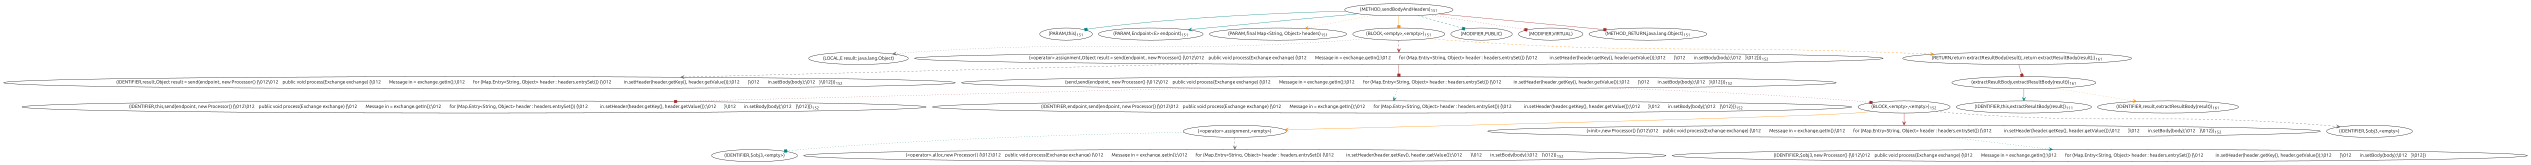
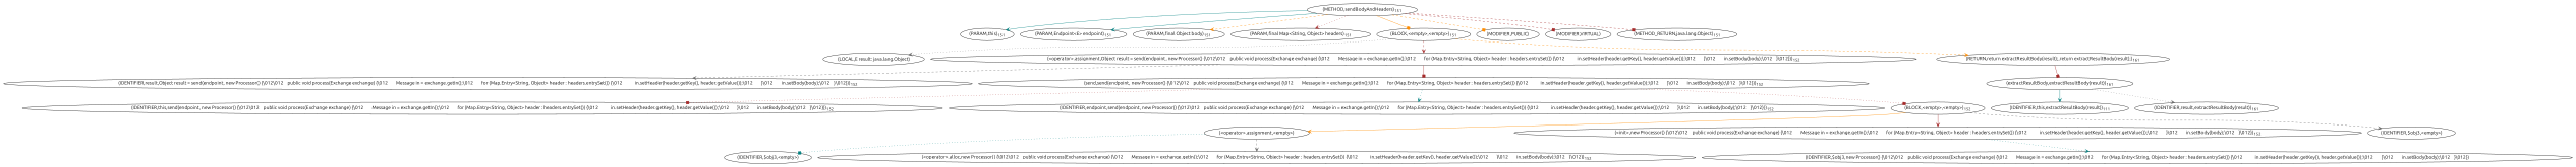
  digraph {
    fontname=Ubuntu
    node [fontname=Ubuntu]
    edge [arrowhead=vee color=brown fontname=Ubuntu style=solid]
    n1 [label=<(METHOD,sendBodyAndHeaders)<SUB>151</SUB>>]
    n2 [label=<(PARAM,this)<SUB>151</SUB>>]
    n3 [label=<(PARAM,Endpoint&lt;E&gt; endpoint)<SUB>151</SUB>>]
+   n4 [label=<(PARAM,final Object body)<SUB>151</SUB>>]
    n5 [label=<(PARAM,final Map&lt;String, Object&gt; headers)<SUB>151</SUB>>]
    n6 [label=<(BLOCK,&lt;empty&gt;,&lt;empty&gt;)<SUB>151</SUB>>]
    n7 [label=<(MODIFIER,PUBLIC)>]
    n8 [label=<(MODIFIER,VIRTUAL)>]
    n9 [label=<(METHOD_RETURN,java.lang.Object)<SUB>151</SUB>>]
    n10 [label=<(LOCAL,E result: java.lang.Object)>]
    n11 [label=<(&lt;operator&gt;.assignment,Object result = send(endpoint, new Processor() {\012\012    public void process(Exchange exchange) {\012        Message in = exchange.getIn();\012        for (Map.Entry&lt;String, Object&gt; header : headers.entrySet()) {\012            in.setHeader(header.getKey(), header.getValue());\012        }\012        in.setBody(body);\012    }\012}))<SUB>152</SUB>>]
    n12 [label=<(RETURN,return extractResultBody(result);,return extractResultBody(result);)<SUB>161</SUB>>]
    n13 [label=<(IDENTIFIER,result,Object result = send(endpoint, new Processor() {\012\012    public void process(Exchange exchange) {\012        Message in = exchange.getIn();\012        for (Map.Entry&lt;String, Object&gt; header : headers.entrySet()) {\012            in.setHeader(header.getKey(), header.getValue());\012        }\012        in.setBody(body);\012    }\012}))<SUB>152</SUB>>]
    n14 [label=<(send,send(endpoint, new Processor() {\012\012    public void process(Exchange exchange) {\012        Message in = exchange.getIn();\012        for (Map.Entry&lt;String, Object&gt; header : headers.entrySet()) {\012            in.setHeader(header.getKey(), header.getValue());\012        }\012        in.setBody(body);\012    }\012}))<SUB>152</SUB>>]
    n15 [label=<(extractResultBody,extractResultBody(result))<SUB>161</SUB>>]
    n16 [label=<(IDENTIFIER,this,send(endpoint, new Processor() {\012\012    public void process(Exchange exchange) {\012        Message in = exchange.getIn();\012        for (Map.Entry&lt;String, Object&gt; header : headers.entrySet()) {\012            in.setHeader(header.getKey(), header.getValue());\012        }\012        in.setBody(body);\012    }\012}))<SUB>152</SUB>>]
    n17 [label=<(IDENTIFIER,endpoint,send(endpoint, new Processor() {\012\012    public void process(Exchange exchange) {\012        Message in = exchange.getIn();\012        for (Map.Entry&lt;String, Object&gt; header : headers.entrySet()) {\012            in.setHeader(header.getKey(), header.getValue());\012        }\012        in.setBody(body);\012    }\012}))<SUB>152</SUB>>]
    n18 [label=<(BLOCK,&lt;empty&gt;,&lt;empty&gt;)<SUB>152</SUB>>]
    n19 [label=<(&lt;operator&gt;.assignment,&lt;empty&gt;)>]
    n20 [label=<(&lt;init&gt;,new Processor() {\012\012    public void process(Exchange exchange) {\012        Message in = exchange.getIn();\012        for (Map.Entry&lt;String, Object&gt; header : headers.entrySet()) {\012            in.setHeader(header.getKey(), header.getValue());\012        }\012        in.setBody(body);\012    }\012})<SUB>152</SUB>>]
    n21 [label=<(IDENTIFIER,$obj3,&lt;empty&gt;)>]
    n22 [label=<(IDENTIFIER,$obj3,&lt;empty&gt;)>]
    n23 [label=<(&lt;operator&gt;.alloc,new Processor() {\012\012    public void process(Exchange exchange) {\012        Message in = exchange.getIn();\012        for (Map.Entry&lt;String, Object&gt; header : headers.entrySet()) {\012            in.setHeader(header.getKey(), header.getValue());\012        }\012        in.setBody(body);\012    }\012})<SUB>152</SUB>>]
    n24 [label=<(IDENTIFIER,$obj3,new Processor() {\012\012    public void process(Exchange exchange) {\012        Message in = exchange.getIn();\012        for (Map.Entry&lt;String, Object&gt; header : headers.entrySet()) {\012            in.setHeader(header.getKey(), header.getValue());\012        }\012        in.setBody(body);\012    }\012})>]
    n25 [label=<(IDENTIFIER,this,extractResultBody(result))<SUB>111</SUB>>]
    n26 [label=<(IDENTIFIER,result,extractResultBody(result))<SUB>161</SUB>>]
-   n1 -> n2 [arrowhead=box color=teal]
+   n1 -> n2 [color=teal]
    n1 -> n3 [color=teal]
-   n1 -> n5 [color=darkorange style=dotted]
+   n1 -> n4 [color=darkorange style=dashed]
+   n1 -> n5 [style=dotted]
    n1 -> n6 [arrowhead=box color=darkorange]
-   n1 -> n7 [arrowhead=box color=teal style=dashed]
-   n1 -> n8 [arrowhead=box style=dotted]
-   n1 -> n9 [arrowhead=box]
+   n1 -> n7 [arrowhead=box color=darkorange style=dashed]
+   n1 -> n8 [arrowhead=box style=dashed]
+   n1 -> n9 [arrowhead=box style=dashed]
    n6 -> n10 [color=gray40 style=dotted]
    n6 -> n11 [style=dashed]
    n6 -> n12 [color=darkorange style=dashed]
    n11 -> n13 [color=gray40 style=dashed]
    n11 -> n14 [arrowhead=box]
    n12 -> n15 [arrowhead=box]
    n14 -> n16 [arrowhead=box style=dotted]
    n14 -> n17 [color=teal style=dotted]
    n14 -> n18 [arrowhead=box style=dotted]
    n15 -> n25 [color=teal]
-   n15 -> n26 [color=darkorange style=dotted]
+   n15 -> n26 [color=gray40 style=dotted]
    n18 -> n19 [color=darkorange]
    n18 -> n20
    n18 -> n21 [color=gray40 style=dashed]
    n19 -> n22 [arrowhead=box color=teal style=dotted]
    n19 -> n23 [color=gray40 style=dashed]
    n20 -> n24 [color=teal style=dotted]
  }
